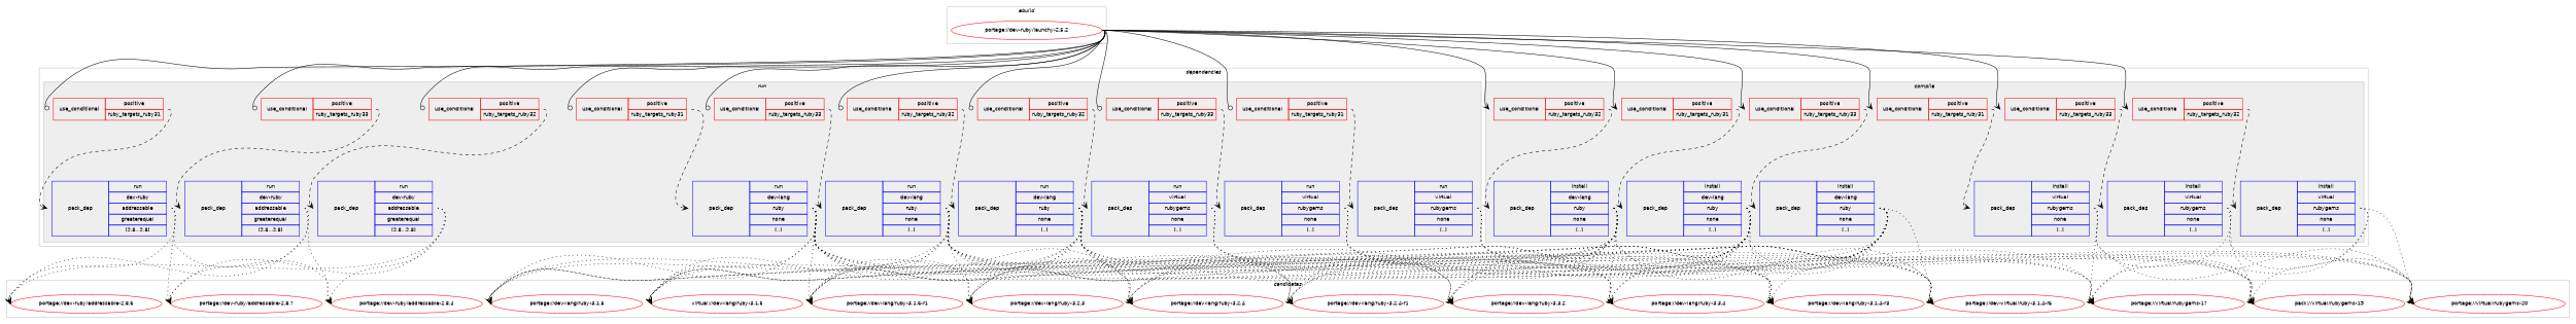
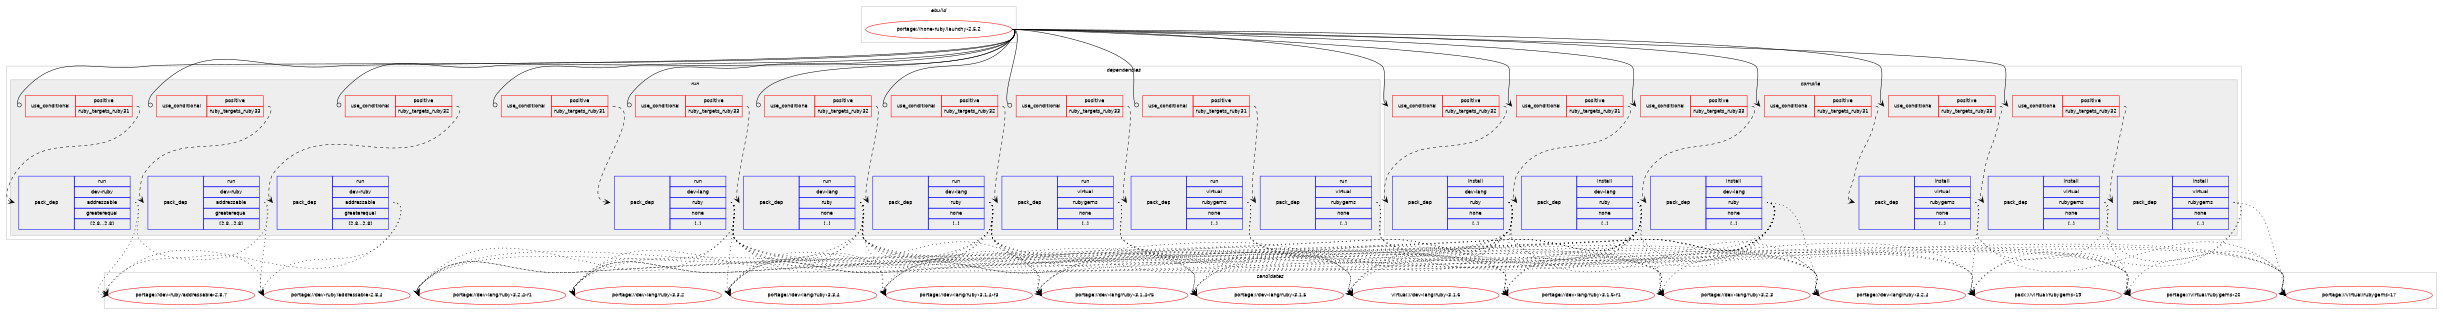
  digraph {
    compound=true
    concentrate=true
    fontname=Helvetica
    fontsize=10
    newrank=true
    rankdir=TB
    ranksep=1.5
    node [color=red fontname=Helvetica fontsize=10 shape=none]
    edge [arrowhead=vee headport=w style=dotted tailport=e weight=100]
-   n1 [label="portage://dev-ruby/launchy-2.5.2" width=4 shape=""]
+   n1 [label="portage://none-ruby/launchy-2.5.2" width=4 shape=""]
    n2 [color=blue label=<<TABLE BORDER="0" CELLBORDER="1" CELLSPACING="0" CELLPADDING="4" WIDTH="220"><TR><TD ROWSPAN="6" CELLPADDING="30">pack_dep</TD></TR><TR><TD WIDTH="110">install</TD></TR><TR><TD>dev-lang</TD></TR><TR><TD>ruby</TD></TR><TR><TD>none</TD></TR><TR><TD>[,,]</TD></TR></TABLE>>]
    n3 [label=<<TABLE BORDER="0" CELLBORDER="1" CELLSPACING="0" CELLPADDING="4"><TR><TD ROWSPAN="3" CELLPADDING="10">use_conditional</TD></TR><TR><TD>positive</TD></TR><TR><TD>ruby_targets_ruby31</TD></TR></TABLE>>]
    n4 [color=blue label=<<TABLE BORDER="0" CELLBORDER="1" CELLSPACING="0" CELLPADDING="4" WIDTH="220"><TR><TD ROWSPAN="6" CELLPADDING="30">pack_dep</TD></TR><TR><TD WIDTH="110">install</TD></TR><TR><TD>virtual</TD></TR><TR><TD>rubygems</TD></TR><TR><TD>none</TD></TR><TR><TD>[,,]</TD></TR></TABLE>>]
    n5 [label=<<TABLE BORDER="0" CELLBORDER="1" CELLSPACING="0" CELLPADDING="4"><TR><TD ROWSPAN="3" CELLPADDING="10">use_conditional</TD></TR><TR><TD>positive</TD></TR><TR><TD>ruby_targets_ruby31</TD></TR></TABLE>>]
    n6 [color=blue label=<<TABLE BORDER="0" CELLBORDER="1" CELLSPACING="0" CELLPADDING="4" WIDTH="220"><TR><TD ROWSPAN="6" CELLPADDING="30">pack_dep</TD></TR><TR><TD WIDTH="110">install</TD></TR><TR><TD>dev-lang</TD></TR><TR><TD>ruby</TD></TR><TR><TD>none</TD></TR><TR><TD>[,,]</TD></TR></TABLE>>]
    n7 [label=<<TABLE BORDER="0" CELLBORDER="1" CELLSPACING="0" CELLPADDING="4"><TR><TD ROWSPAN="3" CELLPADDING="10">use_conditional</TD></TR><TR><TD>positive</TD></TR><TR><TD>ruby_targets_ruby32</TD></TR></TABLE>>]
    n8 [color=blue label=<<TABLE BORDER="0" CELLBORDER="1" CELLSPACING="0" CELLPADDING="4" WIDTH="220"><TR><TD ROWSPAN="6" CELLPADDING="30">pack_dep</TD></TR><TR><TD WIDTH="110">install</TD></TR><TR><TD>virtual</TD></TR><TR><TD>rubygems</TD></TR><TR><TD>none</TD></TR><TR><TD>[,,]</TD></TR></TABLE>>]
    n9 [label=<<TABLE BORDER="0" CELLBORDER="1" CELLSPACING="0" CELLPADDING="4"><TR><TD ROWSPAN="3" CELLPADDING="10">use_conditional</TD></TR><TR><TD>positive</TD></TR><TR><TD>ruby_targets_ruby32</TD></TR></TABLE>>]
    n10 [color=blue label=<<TABLE BORDER="0" CELLBORDER="1" CELLSPACING="0" CELLPADDING="4" WIDTH="220"><TR><TD ROWSPAN="6" CELLPADDING="30">pack_dep</TD></TR><TR><TD WIDTH="110">install</TD></TR><TR><TD>dev-lang</TD></TR><TR><TD>ruby</TD></TR><TR><TD>none</TD></TR><TR><TD>[,,]</TD></TR></TABLE>>]
    n11 [label=<<TABLE BORDER="0" CELLBORDER="1" CELLSPACING="0" CELLPADDING="4"><TR><TD ROWSPAN="3" CELLPADDING="10">use_conditional</TD></TR><TR><TD>positive</TD></TR><TR><TD>ruby_targets_ruby33</TD></TR></TABLE>>]
    n12 [color=blue label=<<TABLE BORDER="0" CELLBORDER="1" CELLSPACING="0" CELLPADDING="4" WIDTH="220"><TR><TD ROWSPAN="6" CELLPADDING="30">pack_dep</TD></TR><TR><TD WIDTH="110">install</TD></TR><TR><TD>virtual</TD></TR><TR><TD>rubygems</TD></TR><TR><TD>none</TD></TR><TR><TD>[,,]</TD></TR></TABLE>>]
    n13 [label=<<TABLE BORDER="0" CELLBORDER="1" CELLSPACING="0" CELLPADDING="4"><TR><TD ROWSPAN="3" CELLPADDING="10">use_conditional</TD></TR><TR><TD>positive</TD></TR><TR><TD>ruby_targets_ruby33</TD></TR></TABLE>>]
    n14 [color=blue label=<<TABLE BORDER="0" CELLBORDER="1" CELLSPACING="0" CELLPADDING="4" WIDTH="220"><TR><TD ROWSPAN="6" CELLPADDING="30">pack_dep</TD></TR><TR><TD WIDTH="110">run</TD></TR><TR><TD>dev-lang</TD></TR><TR><TD>ruby</TD></TR><TR><TD>none</TD></TR><TR><TD>[,,]</TD></TR></TABLE>>]
    n15 [label=<<TABLE BORDER="0" CELLBORDER="1" CELLSPACING="0" CELLPADDING="4"><TR><TD ROWSPAN="3" CELLPADDING="10">use_conditional</TD></TR><TR><TD>positive</TD></TR><TR><TD>ruby_targets_ruby31</TD></TR></TABLE>>]
    n16 [color=blue label=<<TABLE BORDER="0" CELLBORDER="1" CELLSPACING="0" CELLPADDING="4" WIDTH="220"><TR><TD ROWSPAN="6" CELLPADDING="30">pack_dep</TD></TR><TR><TD WIDTH="110">run</TD></TR><TR><TD>dev-ruby</TD></TR><TR><TD>addressable</TD></TR><TR><TD>greaterequal</TD></TR><TR><TD>[2.8,,,2.8]</TD></TR></TABLE>>]
    n17 [label=<<TABLE BORDER="0" CELLBORDER="1" CELLSPACING="0" CELLPADDING="4"><TR><TD ROWSPAN="3" CELLPADDING="10">use_conditional</TD></TR><TR><TD>positive</TD></TR><TR><TD>ruby_targets_ruby31</TD></TR></TABLE>>]
    n18 [color=blue label=<<TABLE BORDER="0" CELLBORDER="1" CELLSPACING="0" CELLPADDING="4" WIDTH="220"><TR><TD ROWSPAN="6" CELLPADDING="30">pack_dep</TD></TR><TR><TD WIDTH="110">run</TD></TR><TR><TD>virtual</TD></TR><TR><TD>rubygems</TD></TR><TR><TD>none</TD></TR><TR><TD>[,,]</TD></TR></TABLE>>]
    n19 [label=<<TABLE BORDER="0" CELLBORDER="1" CELLSPACING="0" CELLPADDING="4"><TR><TD ROWSPAN="3" CELLPADDING="10">use_conditional</TD></TR><TR><TD>positive</TD></TR><TR><TD>ruby_targets_ruby32</TD></TR></TABLE>>]
    n20 [color=blue label=<<TABLE BORDER="0" CELLBORDER="1" CELLSPACING="0" CELLPADDING="4" WIDTH="220"><TR><TD ROWSPAN="6" CELLPADDING="30">pack_dep</TD></TR><TR><TD WIDTH="110">run</TD></TR><TR><TD>virtual</TD></TR><TR><TD>rubygems</TD></TR><TR><TD>none</TD></TR><TR><TD>[,,]</TD></TR></TABLE>>]
    n21 [label=<<TABLE BORDER="0" CELLBORDER="1" CELLSPACING="0" CELLPADDING="4"><TR><TD ROWSPAN="3" CELLPADDING="10">use_conditional</TD></TR><TR><TD>positive</TD></TR><TR><TD>ruby_targets_ruby31</TD></TR></TABLE>>]
    n22 [color=blue label=<<TABLE BORDER="0" CELLBORDER="1" CELLSPACING="0" CELLPADDING="4" WIDTH="220"><TR><TD ROWSPAN="6" CELLPADDING="30">pack_dep</TD></TR><TR><TD WIDTH="110">run</TD></TR><TR><TD>dev-lang</TD></TR><TR><TD>ruby</TD></TR><TR><TD>none</TD></TR><TR><TD>[,,]</TD></TR></TABLE>>]
    n23 [label=<<TABLE BORDER="0" CELLBORDER="1" CELLSPACING="0" CELLPADDING="4"><TR><TD ROWSPAN="3" CELLPADDING="10">use_conditional</TD></TR><TR><TD>positive</TD></TR><TR><TD>ruby_targets_ruby32</TD></TR></TABLE>>]
    n24 [color=blue label=<<TABLE BORDER="0" CELLBORDER="1" CELLSPACING="0" CELLPADDING="4" WIDTH="220"><TR><TD ROWSPAN="6" CELLPADDING="30">pack_dep</TD></TR><TR><TD WIDTH="110">run</TD></TR><TR><TD>dev-ruby</TD></TR><TR><TD>addressable</TD></TR><TR><TD>greaterequal</TD></TR><TR><TD>[2.8,,,2.8]</TD></TR></TABLE>>]
    n25 [label=<<TABLE BORDER="0" CELLBORDER="1" CELLSPACING="0" CELLPADDING="4"><TR><TD ROWSPAN="3" CELLPADDING="10">use_conditional</TD></TR><TR><TD>positive</TD></TR><TR><TD>ruby_targets_ruby32</TD></TR></TABLE>>]
    n26 [color=blue label=<<TABLE BORDER="0" CELLBORDER="1" CELLSPACING="0" CELLPADDING="4" WIDTH="220"><TR><TD ROWSPAN="6" CELLPADDING="30">pack_dep</TD></TR><TR><TD WIDTH="110">run</TD></TR><TR><TD>dev-lang</TD></TR><TR><TD>ruby</TD></TR><TR><TD>none</TD></TR><TR><TD>[,,]</TD></TR></TABLE>>]
    n27 [label=<<TABLE BORDER="0" CELLBORDER="1" CELLSPACING="0" CELLPADDING="4"><TR><TD ROWSPAN="3" CELLPADDING="10">use_conditional</TD></TR><TR><TD>positive</TD></TR><TR><TD>ruby_targets_ruby33</TD></TR></TABLE>>]
    n28 [color=blue label=<<TABLE BORDER="0" CELLBORDER="1" CELLSPACING="0" CELLPADDING="4" WIDTH="220"><TR><TD ROWSPAN="6" CELLPADDING="30">pack_dep</TD></TR><TR><TD WIDTH="110">run</TD></TR><TR><TD>dev-ruby</TD></TR><TR><TD>addressable</TD></TR><TR><TD>greaterequal</TD></TR><TR><TD>[2.8,,,2.8]</TD></TR></TABLE>>]
    n29 [label=<<TABLE BORDER="0" CELLBORDER="1" CELLSPACING="0" CELLPADDING="4"><TR><TD ROWSPAN="3" CELLPADDING="10">use_conditional</TD></TR><TR><TD>positive</TD></TR><TR><TD>ruby_targets_ruby33</TD></TR></TABLE>>]
    n30 [color=blue label=<<TABLE BORDER="0" CELLBORDER="1" CELLSPACING="0" CELLPADDING="4" WIDTH="220"><TR><TD ROWSPAN="6" CELLPADDING="30">pack_dep</TD></TR><TR><TD WIDTH="110">run</TD></TR><TR><TD>virtual</TD></TR><TR><TD>rubygems</TD></TR><TR><TD>none</TD></TR><TR><TD>[,,]</TD></TR></TABLE>>]
    n31 [label=<<TABLE BORDER="0" CELLBORDER="1" CELLSPACING="0" CELLPADDING="4"><TR><TD ROWSPAN="3" CELLPADDING="10">use_conditional</TD></TR><TR><TD>positive</TD></TR><TR><TD>ruby_targets_ruby33</TD></TR></TABLE>>]
    n32 [label="portage://dev-lang/ruby-3.3.4" width=4 shape=""]
    n33 [label="portage://dev-lang/ruby-3.3.2" width=4 shape=""]
    n34 [label="portage://dev-lang/ruby-3.2.4-r1" width=4 shape=""]
    n35 [label="portage://dev-lang/ruby-3.2.4" width=4 shape=""]
    n36 [label="portage://dev-lang/ruby-3.2.3" width=4 shape=""]
    n37 [label="portage://dev-lang/ruby-3.1.6-r1" width=4 shape=""]
    n38 [label="virtual://dev-lang/ruby-3.1.6" width=4 shape=""]
    n39 [label="portage://dev-lang/ruby-3.1.5" width=4 shape=""]
-   n40 [label="portage://dev-virtual/ruby-3.1.4-r5" width=4 shape=""]
+   n40 [label="portage://dev-lang/ruby-3.1.4-r5" width=4 shape=""]
    n41 [label="portage://dev-lang/ruby-3.1.4-r3" width=4 shape=""]
    n42 [label="portage://virtual/rubygems-20" width=4 shape=""]
    n43 [label="pack://virtual/rubygems-19" width=4 shape=""]
    n44 [label="portage://virtual/rubygems-17" width=4 shape=""]
    n45 [label="portage://dev-ruby/addressable-2.8.7" width=4 shape=""]
-   n46 [label="portage://dev-ruby/addressable-2.8.6" width=4 shape=""]
    n47 [label="portage://dev-ruby/addressable-2.8.4" width=4 shape=""]
    subgraph cluster_1 {
      color=gray
      label=<<i>ebuild</i>>
      n1
    }
    subgraph cluster_2 {
      color=gray
      label=<<i>dependencies</i>>
      subgraph cluster_3 {
        color=gray
        fillcolor="#eeeeee"
        label=<<i>compile</i>>
        style=filled
        subgraph sub_4 {
          color=gray
          fillcolor="#eeeeee"
          label=<<i>compile</i>>
          style=filled
          n3
          subgraph sub_5 {
            color=gray
            fillcolor="#eeeeee"
            label=<<i>compile</i>>
            style=filled
            n2
          }
        }
        subgraph sub_6 {
          color=gray
          fillcolor="#eeeeee"
          label=<<i>compile</i>>
          style=filled
          n5
          subgraph sub_7 {
            color=gray
            fillcolor="#eeeeee"
            label=<<i>compile</i>>
            style=filled
            n4
          }
        }
        subgraph sub_8 {
          color=gray
          fillcolor="#eeeeee"
          label=<<i>compile</i>>
          style=filled
          n7
          subgraph sub_9 {
            color=gray
            fillcolor="#eeeeee"
            label=<<i>compile</i>>
            style=filled
            n6
          }
        }
        subgraph sub_10 {
          color=gray
          fillcolor="#eeeeee"
          label=<<i>compile</i>>
          style=filled
          n9
          subgraph sub_11 {
            color=gray
            fillcolor="#eeeeee"
            label=<<i>compile</i>>
            style=filled
            n8
          }
        }
        subgraph sub_12 {
          color=gray
          fillcolor="#eeeeee"
          label=<<i>compile</i>>
          style=filled
          n11
          subgraph sub_13 {
            color=gray
            fillcolor="#eeeeee"
            label=<<i>compile</i>>
            style=filled
            n10
          }
        }
        subgraph sub_14 {
          color=gray
          fillcolor="#eeeeee"
          label=<<i>compile</i>>
          style=filled
          n13
          subgraph sub_15 {
            color=gray
            fillcolor="#eeeeee"
            label=<<i>compile</i>>
            style=filled
            n12
          }
        }
      }
      subgraph cluster_16 {
        color=gray
        fillcolor="#eeeeee"
        label=<<i>compile and run</i>>
        style=filled
      }
      subgraph cluster_17 {
        color=gray
        fillcolor="#eeeeee"
        label=<<i>run</i>>
        style=filled
        subgraph sub_18 {
          color=gray
          fillcolor="#eeeeee"
          label=<<i>run</i>>
          style=filled
          n15
          subgraph sub_19 {
            color=gray
            fillcolor="#eeeeee"
            label=<<i>run</i>>
            style=filled
            n14
          }
        }
        subgraph sub_20 {
          color=gray
          fillcolor="#eeeeee"
          label=<<i>run</i>>
          style=filled
          n17
          subgraph sub_21 {
            color=gray
            fillcolor="#eeeeee"
            label=<<i>run</i>>
            style=filled
            n16
          }
        }
        subgraph sub_22 {
          color=gray
          fillcolor="#eeeeee"
          label=<<i>run</i>>
          style=filled
          n19
          subgraph sub_23 {
            color=gray
            fillcolor="#eeeeee"
            label=<<i>run</i>>
            style=filled
            n18
          }
        }
        subgraph sub_24 {
          color=gray
          fillcolor="#eeeeee"
          label=<<i>run</i>>
          style=filled
          n21
          subgraph sub_25 {
            color=gray
            fillcolor="#eeeeee"
            label=<<i>run</i>>
            style=filled
            n20
          }
        }
        subgraph sub_26 {
          color=gray
          fillcolor="#eeeeee"
          label=<<i>run</i>>
          style=filled
          n23
          subgraph sub_27 {
            color=gray
            fillcolor="#eeeeee"
            label=<<i>run</i>>
            style=filled
            n22
          }
        }
        subgraph sub_28 {
          color=gray
          fillcolor="#eeeeee"
          label=<<i>run</i>>
          style=filled
          n25
          subgraph sub_29 {
            color=gray
            fillcolor="#eeeeee"
            label=<<i>run</i>>
            style=filled
            n24
          }
        }
        subgraph sub_30 {
          color=gray
          fillcolor="#eeeeee"
          label=<<i>run</i>>
          style=filled
          n27
          subgraph sub_31 {
            color=gray
            fillcolor="#eeeeee"
            label=<<i>run</i>>
            style=filled
            n26
          }
        }
        subgraph sub_32 {
          color=gray
          fillcolor="#eeeeee"
          label=<<i>run</i>>
          style=filled
          n29
          subgraph sub_33 {
            color=gray
            fillcolor="#eeeeee"
            label=<<i>run</i>>
            style=filled
            n28
          }
        }
        subgraph sub_34 {
          color=gray
          fillcolor="#eeeeee"
          label=<<i>run</i>>
          style=filled
          n31
          subgraph sub_35 {
            color=gray
            fillcolor="#eeeeee"
            label=<<i>run</i>>
            style=filled
            n30
          }
        }
      }
    }
    subgraph cluster_36 {
      color=gray
      label=<<i>candidates</i>>
      rank=same
      subgraph sub_37 {
        color=black
        label=<<i>candidates</i>>
        nodesep=1
        rank=same
        n32
        n33
        n34
        n35
        n36
        n37
        n38
        n39
        n40
        n41
      }
      subgraph sub_38 {
        color=black
        label=<<i>candidates</i>>
        nodesep=1
        rank=same
        n32
        n33
        n34
        n35
        n36
        n37
        n38
        n39
        n40
        n41
      }
      subgraph sub_39 {
        color=black
        label=<<i>candidates</i>>
        nodesep=1
        rank=same
        n42
        n43
        n44
      }
      subgraph sub_40 {
        color=black
        label=<<i>candidates</i>>
        nodesep=1
        rank=same
        n42
        n43
        n44
      }
      subgraph sub_41 {
        color=black
        label=<<i>candidates</i>>
        nodesep=1
        rank=same
        n32
        n33
        n34
        n35
        n36
        n37
        n38
        n39
        n40
        n41
      }
      subgraph sub_42 {
        color=black
        label=<<i>candidates</i>>
        nodesep=1
        rank=same
        n42
        n43
        n44
      }
      subgraph sub_43 {
        color=black
        label=<<i>candidates</i>>
        nodesep=1
        rank=same
        n32
        n33
        n34
        n35
        n36
        n37
        n38
        n39
        n40
        n41
      }
      subgraph sub_44 {
        color=black
        label=<<i>candidates</i>>
        nodesep=1
        rank=same
        n45
-       n46
        n47
      }
      subgraph sub_45 {
        color=black
        label=<<i>candidates</i>>
        nodesep=1
        rank=same
        n42
        n43
        n44
      }
      subgraph sub_46 {
        color=black
        label=<<i>candidates</i>>
        nodesep=1
        rank=same
        n32
        n33
        n34
        n35
        n36
        n37
        n38
        n39
        n40
        n41
      }
      subgraph sub_47 {
        color=black
        label=<<i>candidates</i>>
        nodesep=1
        rank=same
        n45
-       n46
        n47
      }
      subgraph sub_48 {
        color=black
        label=<<i>candidates</i>>
        nodesep=1
        rank=same
        n42
        n43
        n44
      }
      subgraph sub_49 {
        color=black
        label=<<i>candidates</i>>
        nodesep=1
        rank=same
        n32
        n33
        n34
        n35
        n36
        n37
        n38
        n39
        n40
        n41
      }
      subgraph sub_50 {
        color=black
        label=<<i>candidates</i>>
        nodesep=1
        rank=same
        n45
-       n46
        n47
      }
      subgraph sub_51 {
        color=black
        label=<<i>candidates</i>>
        nodesep=1
        rank=same
        n42
        n43
        n44
      }
    }
    n1 -> n3 [style=solid weight=20]
    n1 -> n5 [style=solid weight=20]
    n1 -> n7 [style=solid weight=20]
    n1 -> n9 [style=solid weight=20]
    n1 -> n11 [style=solid weight=20]
    n1 -> n13 [style=solid weight=20]
    n1 -> n15 [arrowhead=odot style=solid weight=20]
    n1 -> n17 [arrowhead=odot style=solid weight=20]
    n1 -> n19 [arrowhead=odot style=solid weight=20]
    n1 -> n21 [arrowhead=odot style=solid weight=20]
    n1 -> n23 [arrowhead=odot style=solid weight=20]
    n1 -> n25 [arrowhead=odot style=solid weight=20]
    n1 -> n27 [arrowhead=odot style=solid weight=20]
    n1 -> n29 [arrowhead=odot style=solid weight=20]
    n1 -> n31 [arrowhead=odot style=solid weight=20]
    n2 -> n32
    n2 -> n33
    n2 -> n34
    n2 -> n35
    n2 -> n36
    n2 -> n37
    n2 -> n38
    n2 -> n39
    n2 -> n40
    n2 -> n41
    n3 -> n2 [style=dashed weight=20]
    n4 -> n42
    n4 -> n43
    n4 -> n44
    n5 -> n4 [style=dashed weight=20]
    n6 -> n32
    n6 -> n33
    n6 -> n34
    n6 -> n35
    n6 -> n36
    n6 -> n37
    n6 -> n38
    n6 -> n39
    n6 -> n40
    n6 -> n41
    n7 -> n6 [style=dashed weight=20]
    n8 -> n42
    n8 -> n43
    n8 -> n44
    n9 -> n8 [style=dashed weight=20]
    n10 -> n32
    n10 -> n33
    n10 -> n34
    n10 -> n35
    n10 -> n36
    n10 -> n37
    n10 -> n38
    n10 -> n39
    n10 -> n40
    n10 -> n41
    n11 -> n10 [style=dashed weight=20]
    n12 -> n42
    n12 -> n43
    n12 -> n44
    n13 -> n12 [style=dashed weight=20]
    n14 -> n32
    n14 -> n33
    n14 -> n34
    n14 -> n35
    n14 -> n36
    n14 -> n37
    n14 -> n38
    n14 -> n39
    n14 -> n40
    n14 -> n41
    n15 -> n14 [style=dashed weight=20]
    n16 -> n45
-   n16 -> n46
    n16 -> n47
    n17 -> n16 [style=dashed weight=20]
    n18 -> n42
    n18 -> n43
    n18 -> n44
    n19 -> n18 [style=dashed weight=20]
    n20 -> n42
    n20 -> n43
    n20 -> n44
    n21 -> n20 [style=dashed weight=20]
    n22 -> n32
    n22 -> n33
    n22 -> n34
    n22 -> n35
    n22 -> n36
    n22 -> n37
    n22 -> n38
    n22 -> n39
    n22 -> n40
    n22 -> n41
    n23 -> n22 [style=dashed weight=20]
    n24 -> n45
-   n24 -> n46
    n24 -> n47
    n25 -> n24 [style=dashed weight=20]
    n26 -> n32
    n26 -> n33
    n26 -> n34
    n26 -> n35
    n26 -> n36
    n26 -> n37
    n26 -> n38
    n26 -> n39
    n26 -> n40
    n26 -> n41
    n27 -> n26 [style=dashed weight=20]
    n28 -> n45
-   n28 -> n46
    n28 -> n47
    n29 -> n28 [style=dashed weight=20]
    n30 -> n42
    n30 -> n43
    n30 -> n44
    n31 -> n30 [style=dashed weight=20]
  }
